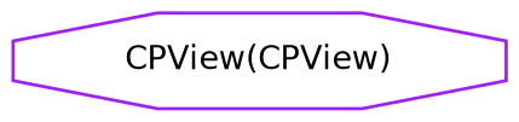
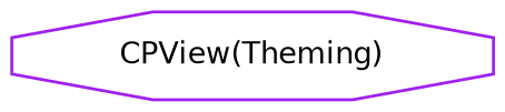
  digraph {
    rankdir=LR
-   n1 [color=purple fillcolor=white fontname=Helvetica fontsize=10 height=0.2 label="CPView(CPView)" shape=octagon style=filled width=0.4]
+   n1 [color=purple fillcolor=white fontname=Helvetica fontsize=10 height=0.2 label="CPView(Theming)" shape=octagon style=filled width=0.4]
  }
